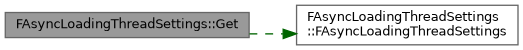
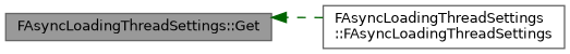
  digraph {
    rankdir=LR
    node [fontname=Helvetica fontsize=10 shape=box style=filled]
    n1 [color=gray40 fillcolor=grey60 fontcolor=black height=0.2 label="FAsyncLoadingThreadSettings::Get" width=0.4]
    n2 [color=grey40 fillcolor=white height=0.2 label="FAsyncLoadingThreadSettings\l::FAsyncLoadingThreadSettings" width=0.4]
-   n1 -> n2 [color=darkgreen fontname=Helvetica fontsize=10 labelfontname=Helvetica labelfontsize=10 style=dashed]
+   n2 -> n1 [color=darkgreen fontname=Helvetica fontsize=10 labelfontname=Helvetica labelfontsize=10 style=dashed]
  }
